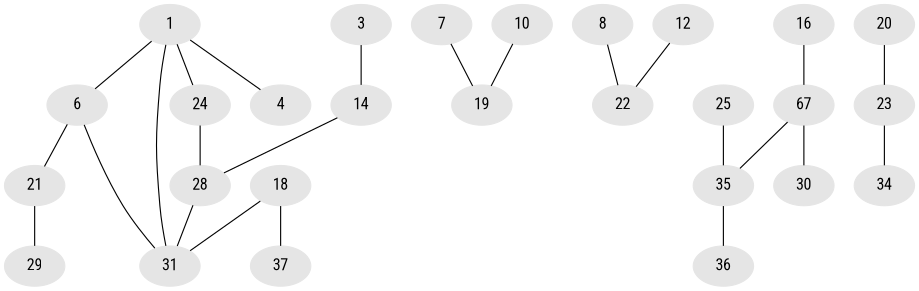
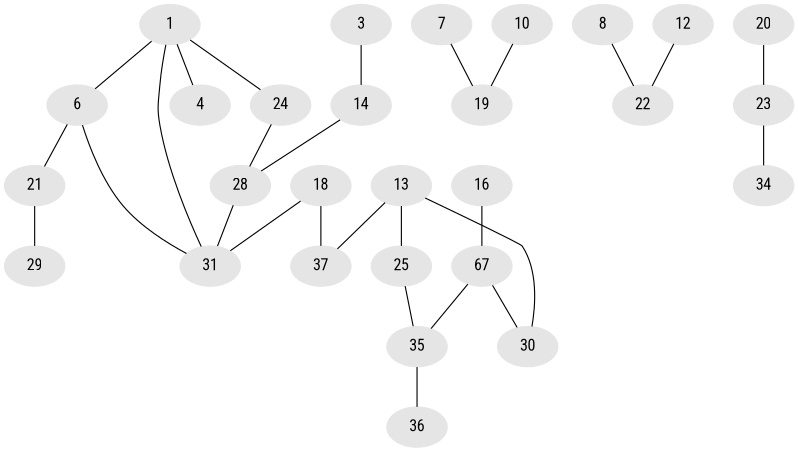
  graph {
    fontname="Roboto Condensed"
    node [color=gray90 fontname="Roboto Condensed" style=filled]
    edge [fontname="Roboto Condensed" weight=1.0]
    1
    4
    6
    24
    31
    21
    28
    3
    14
    29
    7
    19
    8
    22
    10
    12
+   13
    25
    30
    37
    35
    n22 [label=67]
    16
    18
    20
    23
    34
    36
    1 -- 4
    1 -- 6
    1 -- 24
    1 -- 31
    6 -- 31
    6 -- 21
    24 -- 28
    21 -- 29
    28 -- 31
    3 -- 14
    14 -- 28
    7 -- 19
    8 -- 22
    10 -- 19
    12 -- 22
+   13 -- 25
+   13 -- 30
+   13 -- 37
    25 -- 35
    35 -- 36 [weight=2.0]
    n22 -- 30
    n22 -- 35
    16 -- n22
    18 -- 31
    18 -- 37
    20 -- 23
    23 -- 34
  }
